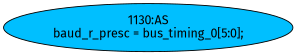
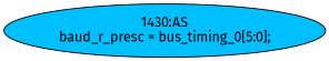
  strict digraph {
    fontname="Fira Sans"
-   n1 [ast="<pyverilog.vparser.ast.Assign object at 0x7fd773262a90>" def_var="['baud_r_presc']" fillcolor=deepskyblue label="1130:AS\nbaud_r_presc = bus_timing_0[5:0];" statements="[]" style=filled typ=Assign use_var="['bus_timing_0']" fontname="Fira Sans"]
+   n1 [ast="<pyverilog.vparser.ast.Assign object at 0x7fd773262a90>" def_var="['baud_r_presc']" fillcolor=deepskyblue label="1430:AS\nbaud_r_presc = bus_timing_0[5:0];" statements="[]" style=filled typ=Assign use_var="['bus_timing_0']" fontname="Fira Sans"]
  }
